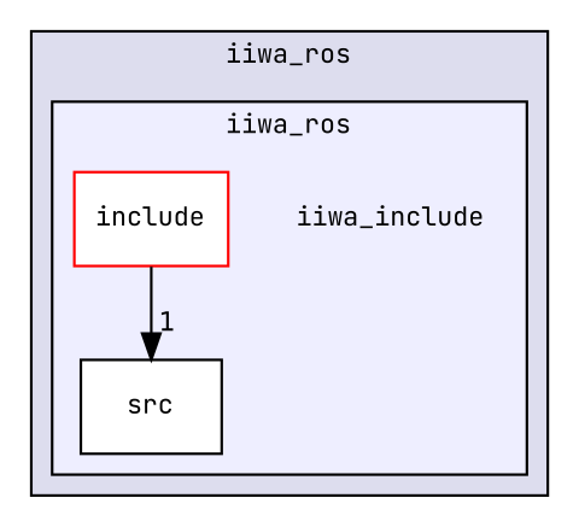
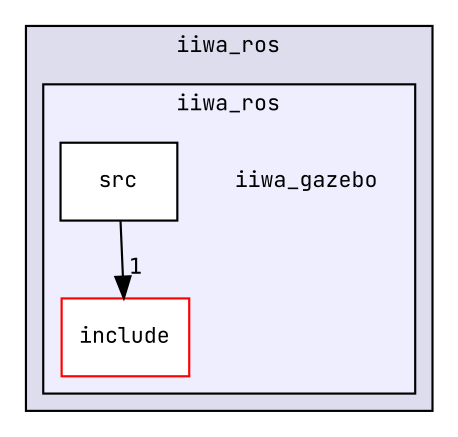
  digraph {
    compound=true
    fontname="JetBrains Mono"
    node [fontname="JetBrains Mono" fontsize=10 shape=box fillcolor=white style=filled]
-   n1 [label=iiwa_include shape=plaintext fillcolor="" style=""]
+   n1 [label=iiwa_gazebo shape=plaintext fillcolor="" style=""]
    n2 [color=red label=include]
    n3 [color=black label=src]
    subgraph cluster_1 {
      bgcolor="#ddddee"
      fontsize=10
      label=iiwa_ros
      pencolor=black
      subgraph cluster_2 {
        bgcolor="#eeeeff"
        fontsize=10
        pencolor=black
        n1
        n2
        n3
      }
    }
-   n2 -> n3 [headlabel=1 labeldistance=1.5 labelfontname=Helvetica labelfontsize=10 fontname="JetBrains Mono"]
+   n3 -> n2 [headlabel=1 labeldistance=1.5 labelfontname=Helvetica labelfontsize=10 fontname="JetBrains Mono"]
  }
